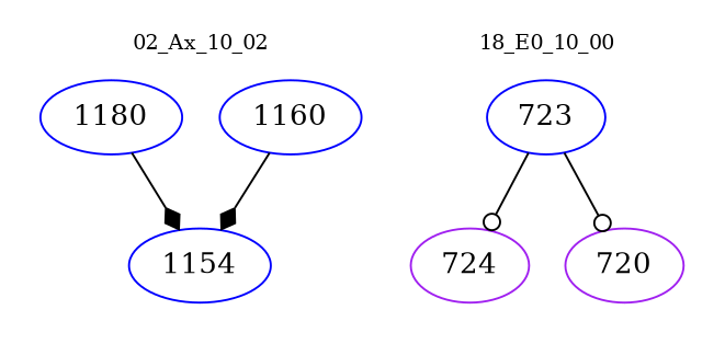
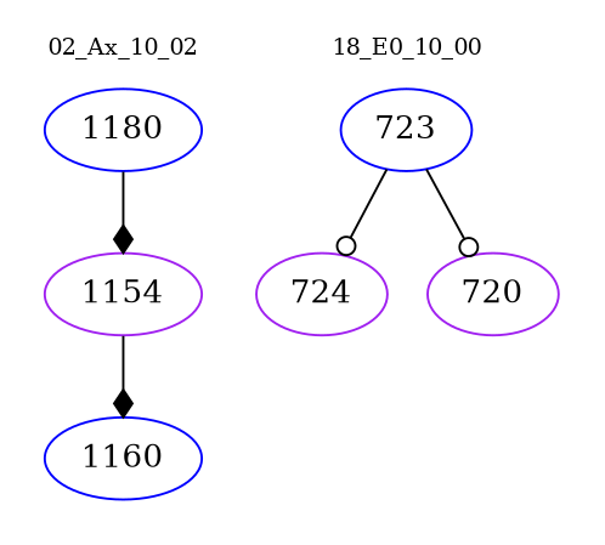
  digraph {
    fontname="DejaVu Serif"
    node [color=blue fontname="DejaVu Serif"]
    edge [arrowhead=diamond color=black fontname="DejaVu Serif"]
-   n1 [label=1154]
+   n1 [color=purple label=1154]
    n2 [label=1160]
    n3 [label=1180]
    n4 [label=723]
    n5 [color=purple label=724]
    n6 [color=purple label=720]
    subgraph cluster_1 {
      color=white
      fontsize=10
      label="02_Ax_10_02"
      n1
      n2
      n3
    }
    subgraph cluster_2 {
      color=white
      fontsize=10
      label="18_E0_10_00"
      n4
      n5
      n6
    }
-   n2 -> n1
+   n1 -> n2
    n3 -> n1
    n4 -> n5 [arrowhead=odot]
    n4 -> n6 [arrowhead=odot]
  }
